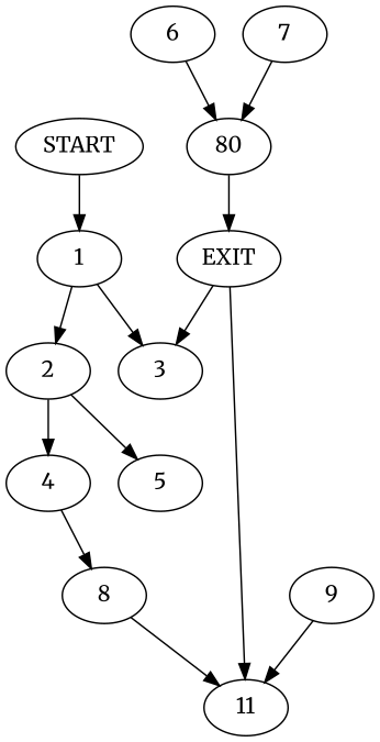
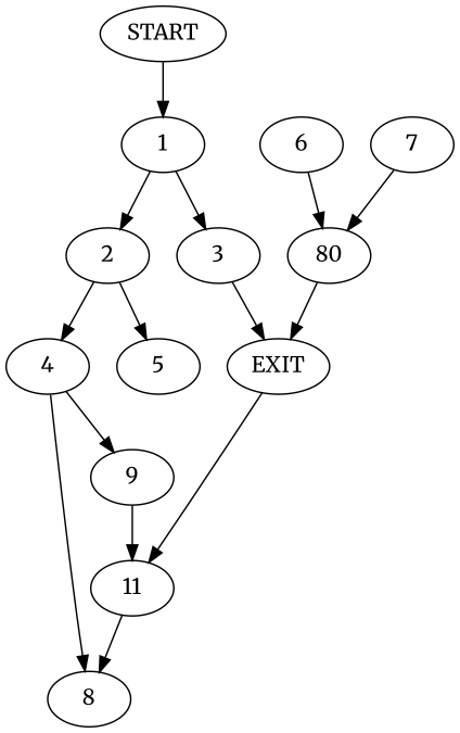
  digraph {
    fontname=Merriweather
    node [fontname=Merriweather]
    edge [fontname=Merriweather]
    n1 [label=START]
    1
    2
    3
    n5 [label=EXIT]
    11
    4
    5
    8
    9
    n11 [label=80]
    6
    7
    n1 -> 1
    1 -> 2
    1 -> 3
    2 -> 4
    2 -> 5
-   n5 -> 3
+   3 -> n5
    n5 -> 11
    4 -> 8
-   8 -> 11
+   4 -> 9
+   11 -> 8
    9 -> 11
    n11 -> n5
    6 -> n11
    7 -> n11
  }
